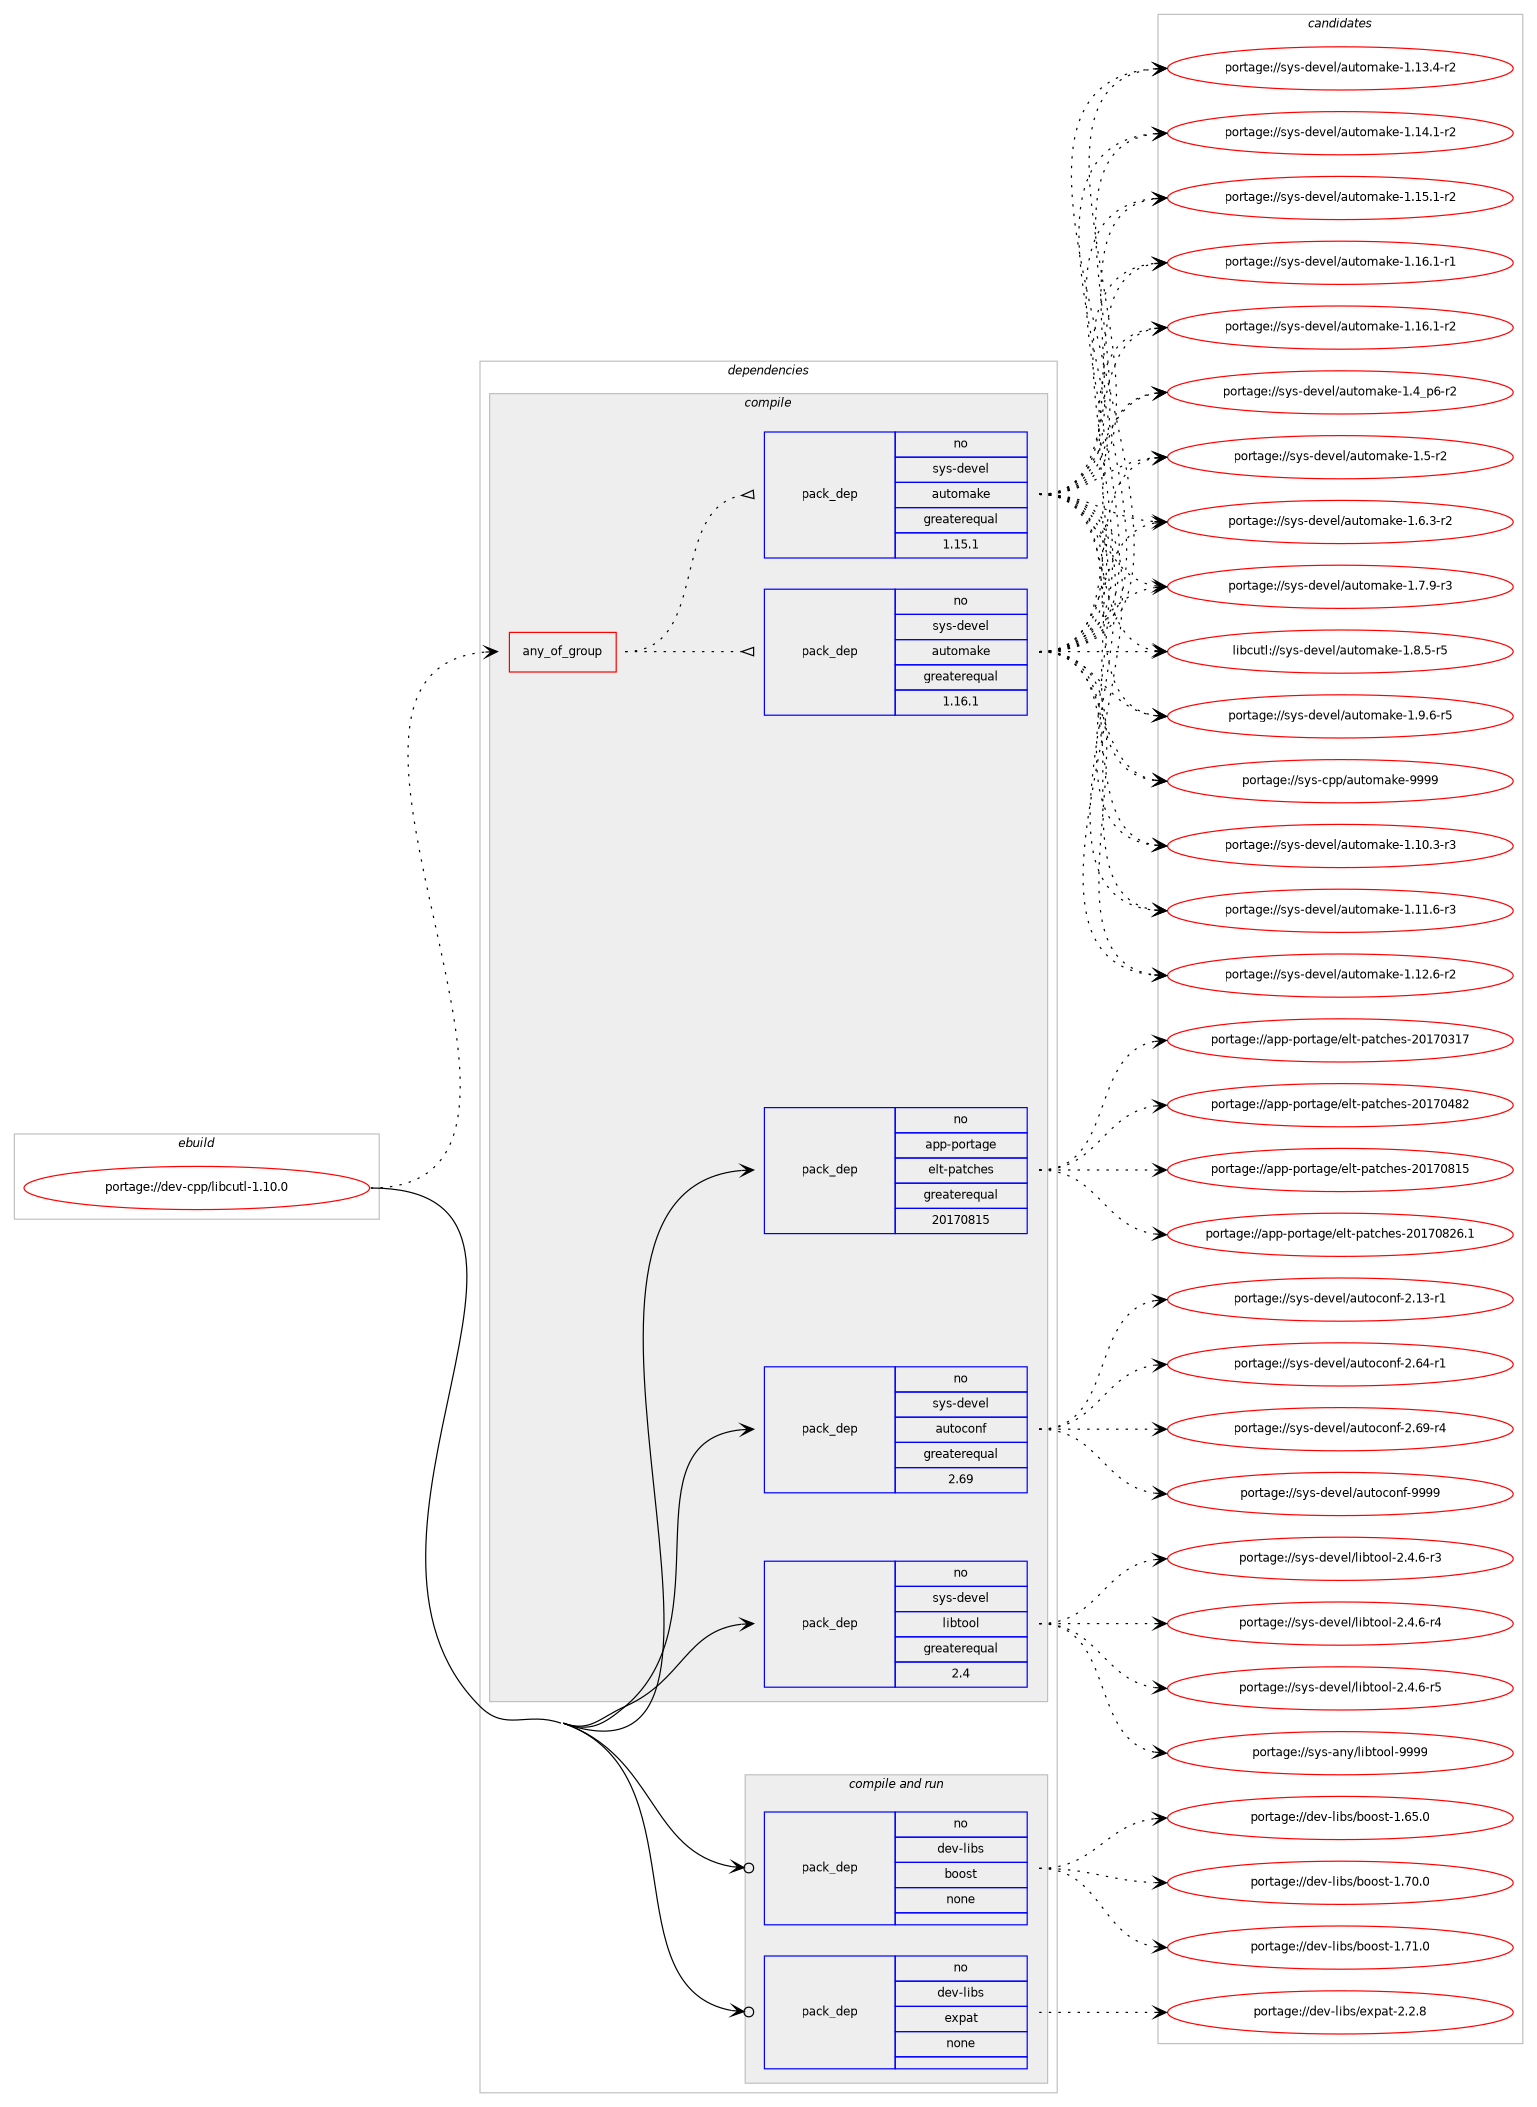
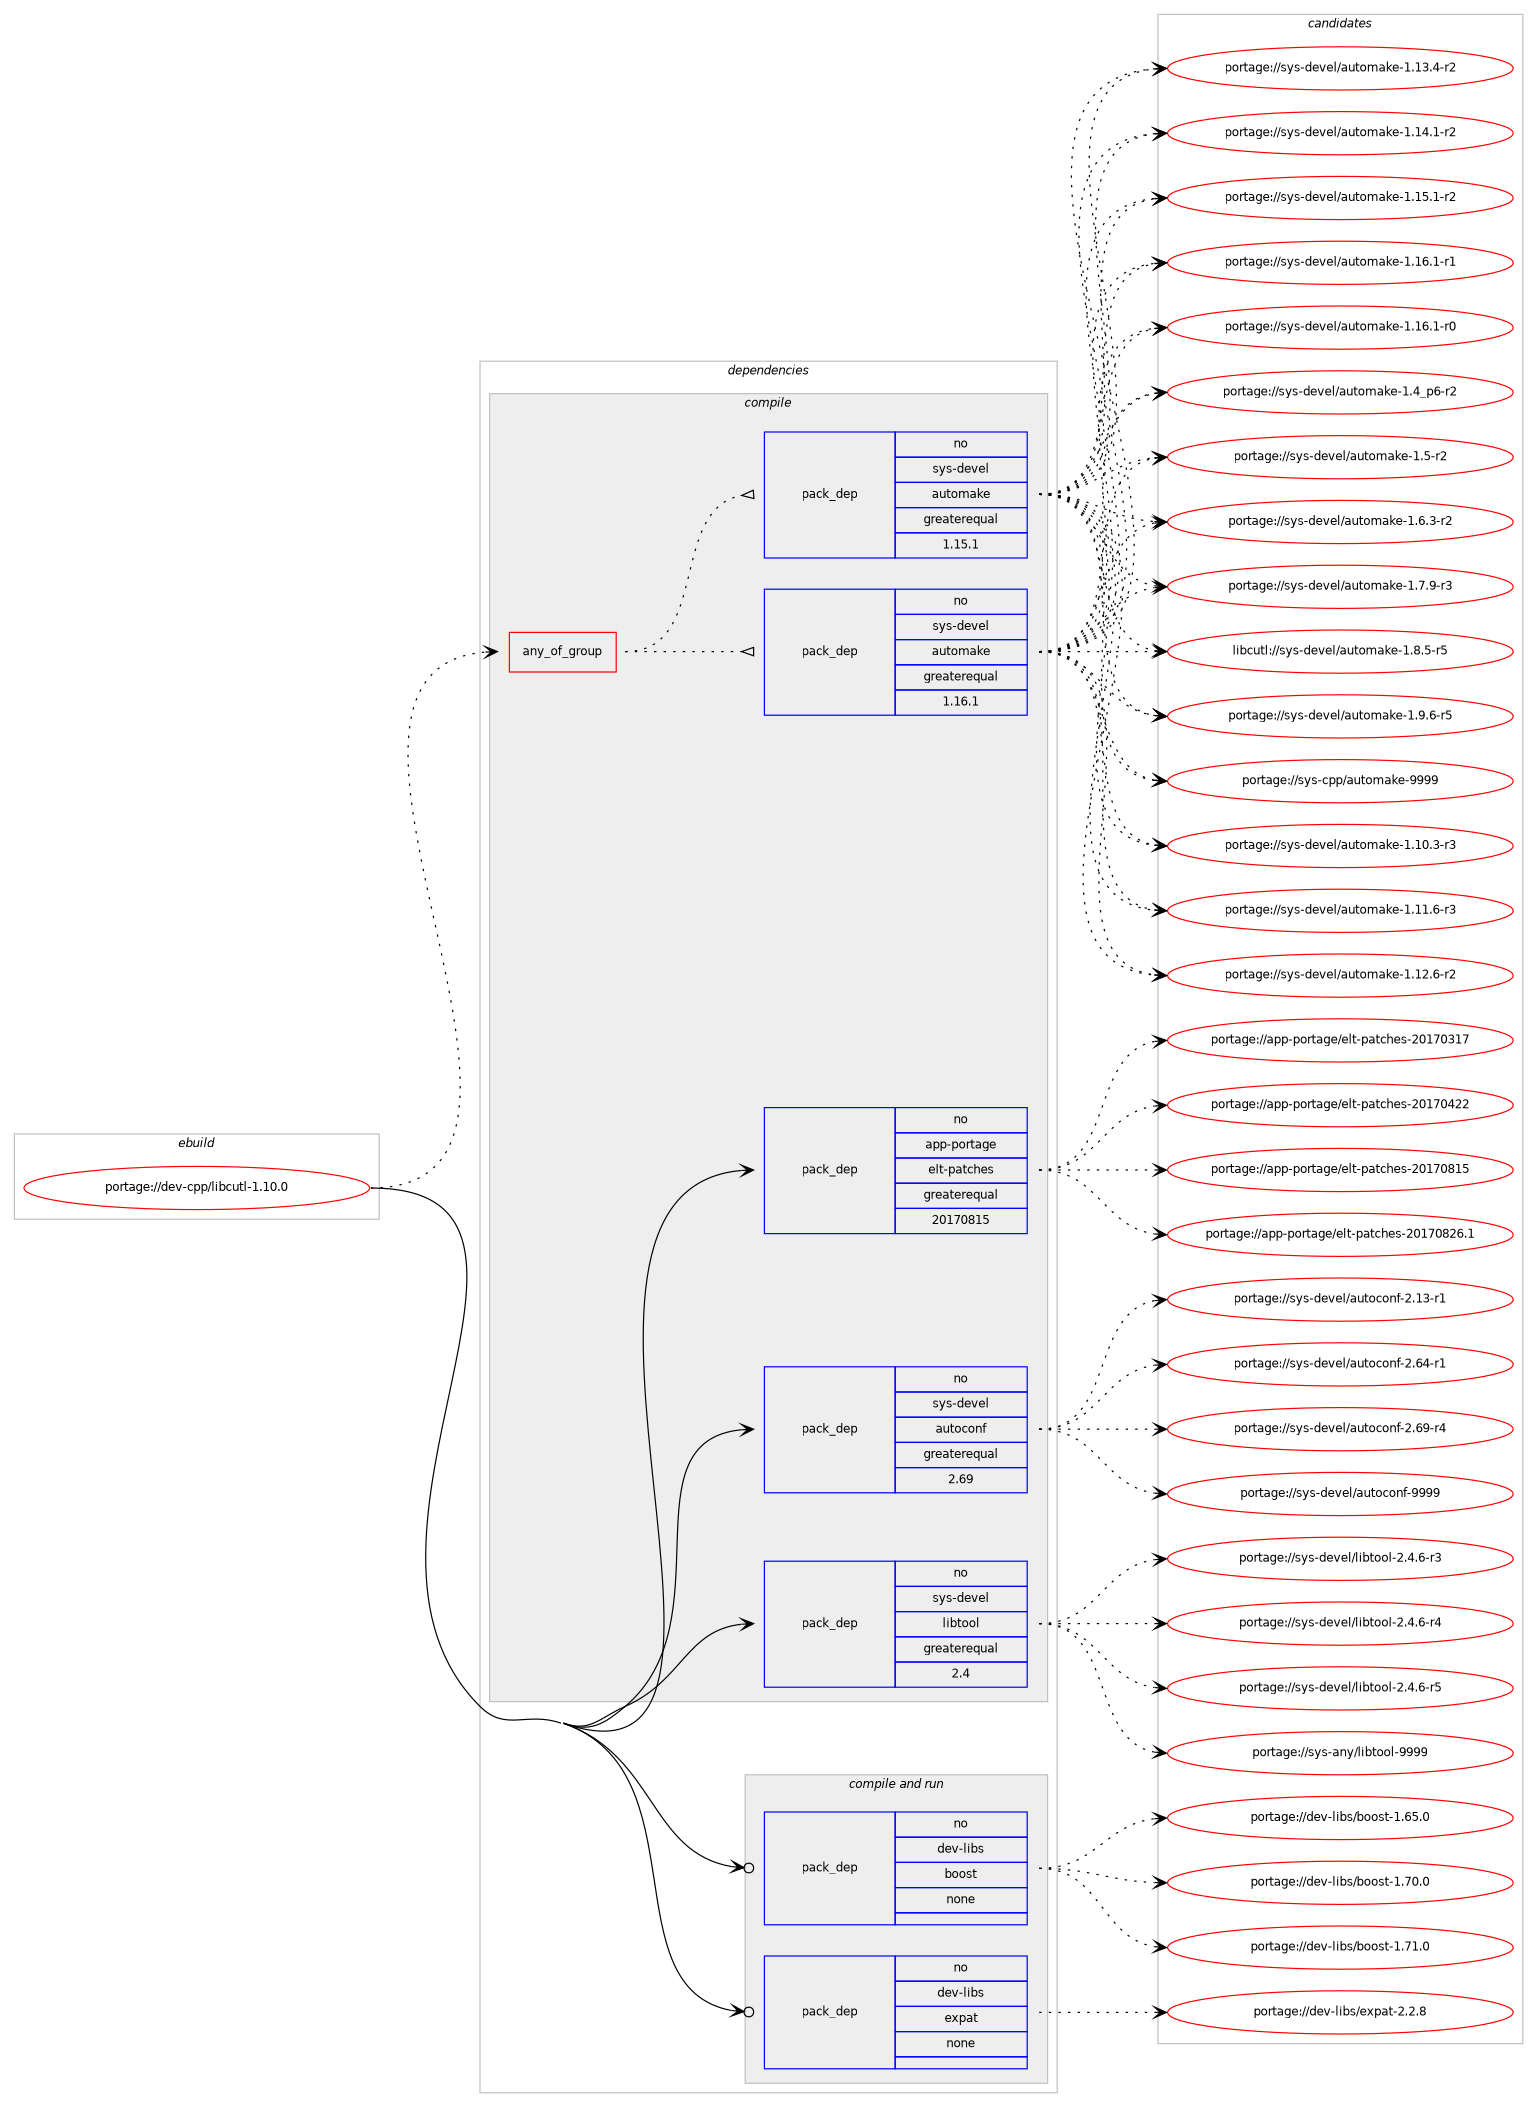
  digraph {
    compound=true
    concentrate=true
    fontname=Helvetica
    fontsize=10
    newrank=true
    rankdir=LR
    ranksep=1.5
    node [color=red fontname=Helvetica fontsize=10]
    edge [arrowhead=vee headport=w style=dotted tailport=e weight=100]
    n1 [label="portage://dev-cpp/libcutl-1.10.0" width=4]
    n2 [color=blue label=<<TABLE BORDER="0" CELLBORDER="1" CELLSPACING="0" CELLPADDING="4" WIDTH="220"><TR><TD ROWSPAN="6" CELLPADDING="30">pack_dep</TD></TR><TR><TD WIDTH="110">no</TD></TR><TR><TD>sys-devel</TD></TR><TR><TD>automake</TD></TR><TR><TD>greaterequal</TD></TR><TR><TD>1.16.1</TD></TR></TABLE>> shape=none]
    n3 [color=blue label=<<TABLE BORDER="0" CELLBORDER="1" CELLSPACING="0" CELLPADDING="4" WIDTH="220"><TR><TD ROWSPAN="6" CELLPADDING="30">pack_dep</TD></TR><TR><TD WIDTH="110">no</TD></TR><TR><TD>sys-devel</TD></TR><TR><TD>automake</TD></TR><TR><TD>greaterequal</TD></TR><TR><TD>1.15.1</TD></TR></TABLE>> shape=none]
    n4 [label=<<TABLE BORDER="0" CELLBORDER="1" CELLSPACING="0" CELLPADDING="4"><TR><TD CELLPADDING="10">any_of_group</TD></TR></TABLE>> shape=none]
    n5 [color=blue label=<<TABLE BORDER="0" CELLBORDER="1" CELLSPACING="0" CELLPADDING="4" WIDTH="220"><TR><TD ROWSPAN="6" CELLPADDING="30">pack_dep</TD></TR><TR><TD WIDTH="110">no</TD></TR><TR><TD>app-portage</TD></TR><TR><TD>elt-patches</TD></TR><TR><TD>greaterequal</TD></TR><TR><TD>20170815</TD></TR></TABLE>> shape=none]
    n6 [color=blue label=<<TABLE BORDER="0" CELLBORDER="1" CELLSPACING="0" CELLPADDING="4" WIDTH="220"><TR><TD ROWSPAN="6" CELLPADDING="30">pack_dep</TD></TR><TR><TD WIDTH="110">no</TD></TR><TR><TD>sys-devel</TD></TR><TR><TD>autoconf</TD></TR><TR><TD>greaterequal</TD></TR><TR><TD>2.69</TD></TR></TABLE>> shape=none]
    n7 [color=blue label=<<TABLE BORDER="0" CELLBORDER="1" CELLSPACING="0" CELLPADDING="4" WIDTH="220"><TR><TD ROWSPAN="6" CELLPADDING="30">pack_dep</TD></TR><TR><TD WIDTH="110">no</TD></TR><TR><TD>sys-devel</TD></TR><TR><TD>libtool</TD></TR><TR><TD>greaterequal</TD></TR><TR><TD>2.4</TD></TR></TABLE>> shape=none]
    n8 [color=blue label=<<TABLE BORDER="0" CELLBORDER="1" CELLSPACING="0" CELLPADDING="4" WIDTH="220"><TR><TD ROWSPAN="6" CELLPADDING="30">pack_dep</TD></TR><TR><TD WIDTH="110">no</TD></TR><TR><TD>dev-libs</TD></TR><TR><TD>boost</TD></TR><TR><TD>none</TD></TR><TR><TD></TD></TR></TABLE>> shape=none]
    n9 [color=blue label=<<TABLE BORDER="0" CELLBORDER="1" CELLSPACING="0" CELLPADDING="4" WIDTH="220"><TR><TD ROWSPAN="6" CELLPADDING="30">pack_dep</TD></TR><TR><TD WIDTH="110">no</TD></TR><TR><TD>dev-libs</TD></TR><TR><TD>expat</TD></TR><TR><TD>none</TD></TR><TR><TD></TD></TR></TABLE>> shape=none]
    n10 [label="portage://sys-devel/automake-1.10.3-r3" width=4]
    n11 [label="portage://sys-devel/automake-1.11.6-r3" width=4]
    n12 [label="portage://sys-devel/automake-1.12.6-r2" width=4]
    n13 [label="portage://sys-devel/automake-1.13.4-r2" width=4]
    n14 [label="portage://sys-devel/automake-1.14.1-r2" width=4]
    n15 [label="portage://sys-devel/automake-1.15.1-r2" width=4]
    n16 [label="portage://sys-devel/automake-1.16.1-r1" width=4]
-   n17 [label="portage://sys-devel/automake-1.16.1-r2" width=4]
+   n17 [label="portage://sys-devel/automake-1.16.1-r0" width=4]
    n18 [label="portage://sys-devel/automake-1.4_p6-r2" width=4]
    n19 [label="portage://sys-devel/automake-1.5-r2" width=4]
    n20 [label="portage://sys-devel/automake-1.6.3-r2" width=4]
    n21 [label="portage://sys-devel/automake-1.7.9-r3" width=4]
    n22 [label="libcutl://sys-devel/automake-1.8.5-r5" width=4]
    n23 [label="portage://sys-devel/automake-1.9.6-r5" width=4]
    n24 [label="portage://sys-cpp/automake-9999" width=4]
    n25 [label="portage://app-portage/elt-patches-20170317" width=4]
-   n26 [label="portage://app-portage/elt-patches-20170482" width=4]
+   n26 [label="portage://app-portage/elt-patches-20170422" width=4]
    n27 [label="portage://app-portage/elt-patches-20170815" width=4]
    n28 [label="portage://app-portage/elt-patches-20170826.1" width=4]
    n29 [label="portage://sys-devel/autoconf-2.13-r1" width=4]
    n30 [label="portage://sys-devel/autoconf-2.64-r1" width=4]
    n31 [label="portage://sys-devel/autoconf-2.69-r4" width=4]
    n32 [label="portage://sys-devel/autoconf-9999" width=4]
    n33 [label="portage://sys-devel/libtool-2.4.6-r3" width=4]
    n34 [label="portage://sys-devel/libtool-2.4.6-r4" width=4]
    n35 [label="portage://sys-devel/libtool-2.4.6-r5" width=4]
    n36 [label="portage://sys-any/libtool-9999" width=4]
    n37 [label="portage://dev-libs/boost-1.65.0" width=4]
    n38 [label="portage://dev-libs/boost-1.70.0" width=4]
    n39 [label="portage://dev-libs/boost-1.71.0" width=4]
    n40 [label="portage://dev-libs/expat-2.2.8" width=4]
    subgraph cluster_1 {
      color=gray
      label=<<i>ebuild</i>>
      rank=same
      n1
    }
    subgraph cluster_2 {
      color=gray
      label=<<i>dependencies</i>>
      subgraph cluster_3 {
        color=gray
        fillcolor="#eeeeee"
        label=<<i>compile</i>>
        style=filled
        subgraph sub_4 {
          color=gray
          fillcolor="#eeeeee"
          label=<<i>compile</i>>
          style=filled
          n4
          subgraph sub_5 {
            color=gray
            fillcolor="#eeeeee"
            label=<<i>compile</i>>
            style=filled
            n2
          }
          subgraph sub_6 {
            color=gray
            fillcolor="#eeeeee"
            label=<<i>compile</i>>
            style=filled
            n3
          }
        }
        subgraph sub_7 {
          color=gray
          fillcolor="#eeeeee"
          label=<<i>compile</i>>
          style=filled
          n5
        }
        subgraph sub_8 {
          color=gray
          fillcolor="#eeeeee"
          label=<<i>compile</i>>
          style=filled
          n6
        }
        subgraph sub_9 {
          color=gray
          fillcolor="#eeeeee"
          label=<<i>compile</i>>
          style=filled
          n7
        }
      }
      subgraph cluster_10 {
        color=gray
        fillcolor="#eeeeee"
        label=<<i>compile and run</i>>
        style=filled
        subgraph sub_11 {
          color=gray
          fillcolor="#eeeeee"
          label=<<i>compile and run</i>>
          style=filled
          n8
        }
        subgraph sub_12 {
          color=gray
          fillcolor="#eeeeee"
          label=<<i>compile and run</i>>
          style=filled
          n9
        }
      }
      subgraph cluster_13 {
        color=gray
        fillcolor="#eeeeee"
        label=<<i>run</i>>
        style=filled
      }
    }
    subgraph cluster_14 {
      color=gray
      label=<<i>candidates</i>>
      rank=same
      subgraph sub_15 {
        color=black
        label=<<i>candidates</i>>
        nodesep=1
        rank=same
        n10
        n11
        n12
        n13
        n14
        n15
        n16
        n17
        n18
        n19
        n20
        n21
        n22
        n23
        n24
      }
      subgraph sub_16 {
        color=black
        label=<<i>candidates</i>>
        nodesep=1
        rank=same
        n10
        n11
        n12
        n13
        n14
        n15
        n16
        n17
        n18
        n19
        n20
        n21
        n22
        n23
        n24
      }
      subgraph sub_17 {
        color=black
        label=<<i>candidates</i>>
        nodesep=1
        rank=same
        n25
        n26
        n27
        n28
      }
      subgraph sub_18 {
        color=black
        label=<<i>candidates</i>>
        nodesep=1
        rank=same
        n29
        n30
        n31
        n32
      }
      subgraph sub_19 {
        color=black
        label=<<i>candidates</i>>
        nodesep=1
        rank=same
        n33
        n34
        n35
        n36
      }
      subgraph sub_20 {
        color=black
        label=<<i>candidates</i>>
        nodesep=1
        rank=same
        n37
        n38
        n39
      }
      subgraph sub_21 {
        color=black
        label=<<i>candidates</i>>
        nodesep=1
        rank=same
        n40
      }
    }
    n1 -> n4 [weight=20]
    n1 -> n5 [style=solid weight=20]
    n1 -> n6 [style=solid weight=20]
    n1 -> n7 [style=solid weight=20]
    n1 -> n8 [arrowhead=odotvee style=solid weight=20]
    n1 -> n9 [arrowhead=odotvee style=solid weight=20]
    n2 -> n10
    n2 -> n11
    n2 -> n12
    n2 -> n13
    n2 -> n14
    n2 -> n15
    n2 -> n16
    n2 -> n17
    n2 -> n18
    n2 -> n19
    n2 -> n20
    n2 -> n21
    n2 -> n22
    n2 -> n23
    n2 -> n24
    n3 -> n10
    n3 -> n11
    n3 -> n12
    n3 -> n13
    n3 -> n14
    n3 -> n15
    n3 -> n16
    n3 -> n17
    n3 -> n18
    n3 -> n19
    n3 -> n20
    n3 -> n21
    n3 -> n22
    n3 -> n23
    n3 -> n24
    n4 -> n2 [arrowhead=oinv weight=20]
    n4 -> n3 [arrowhead=oinv weight=20]
    n5 -> n25
    n5 -> n26
    n5 -> n27
    n5 -> n28
    n6 -> n29
    n6 -> n30
    n6 -> n31
    n6 -> n32
    n7 -> n33
    n7 -> n34
    n7 -> n35
    n7 -> n36
    n8 -> n37
    n8 -> n38
    n8 -> n39
    n9 -> n40
  }
